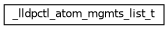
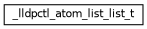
  digraph {
    rankdir=TB
-   n1 [color=black fillcolor=white fontname=Helvetica fontsize=10 height=0.2 label=_lldpctl_atom_mgmts_list_t shape=record style=filled width=0.4]
+   n1 [color=black fillcolor=white fontname=Helvetica fontsize=10 height=0.2 label=_lldpctl_atom_list_list_t shape=record style=filled width=0.4]
  }
